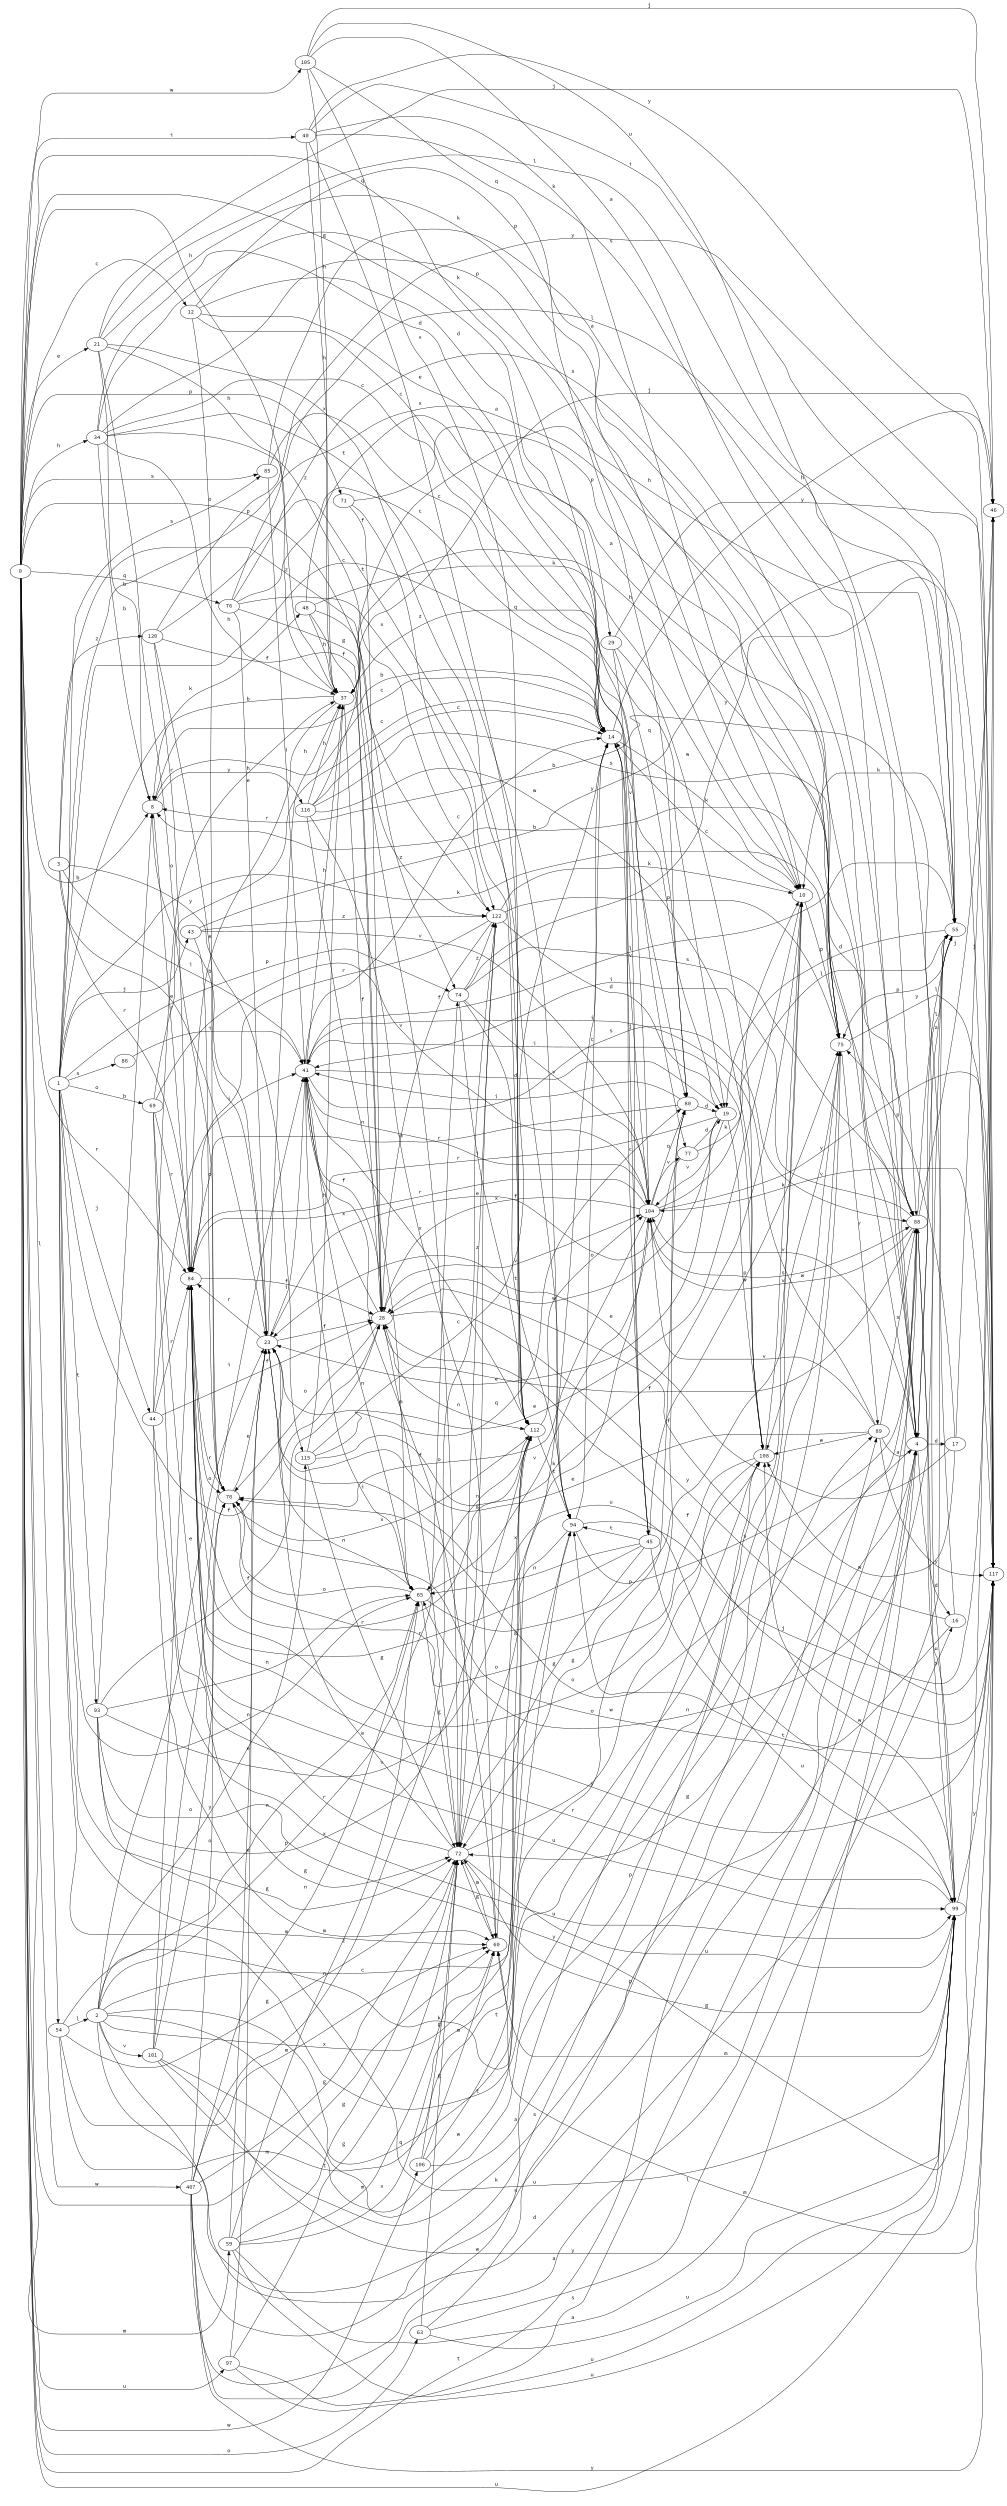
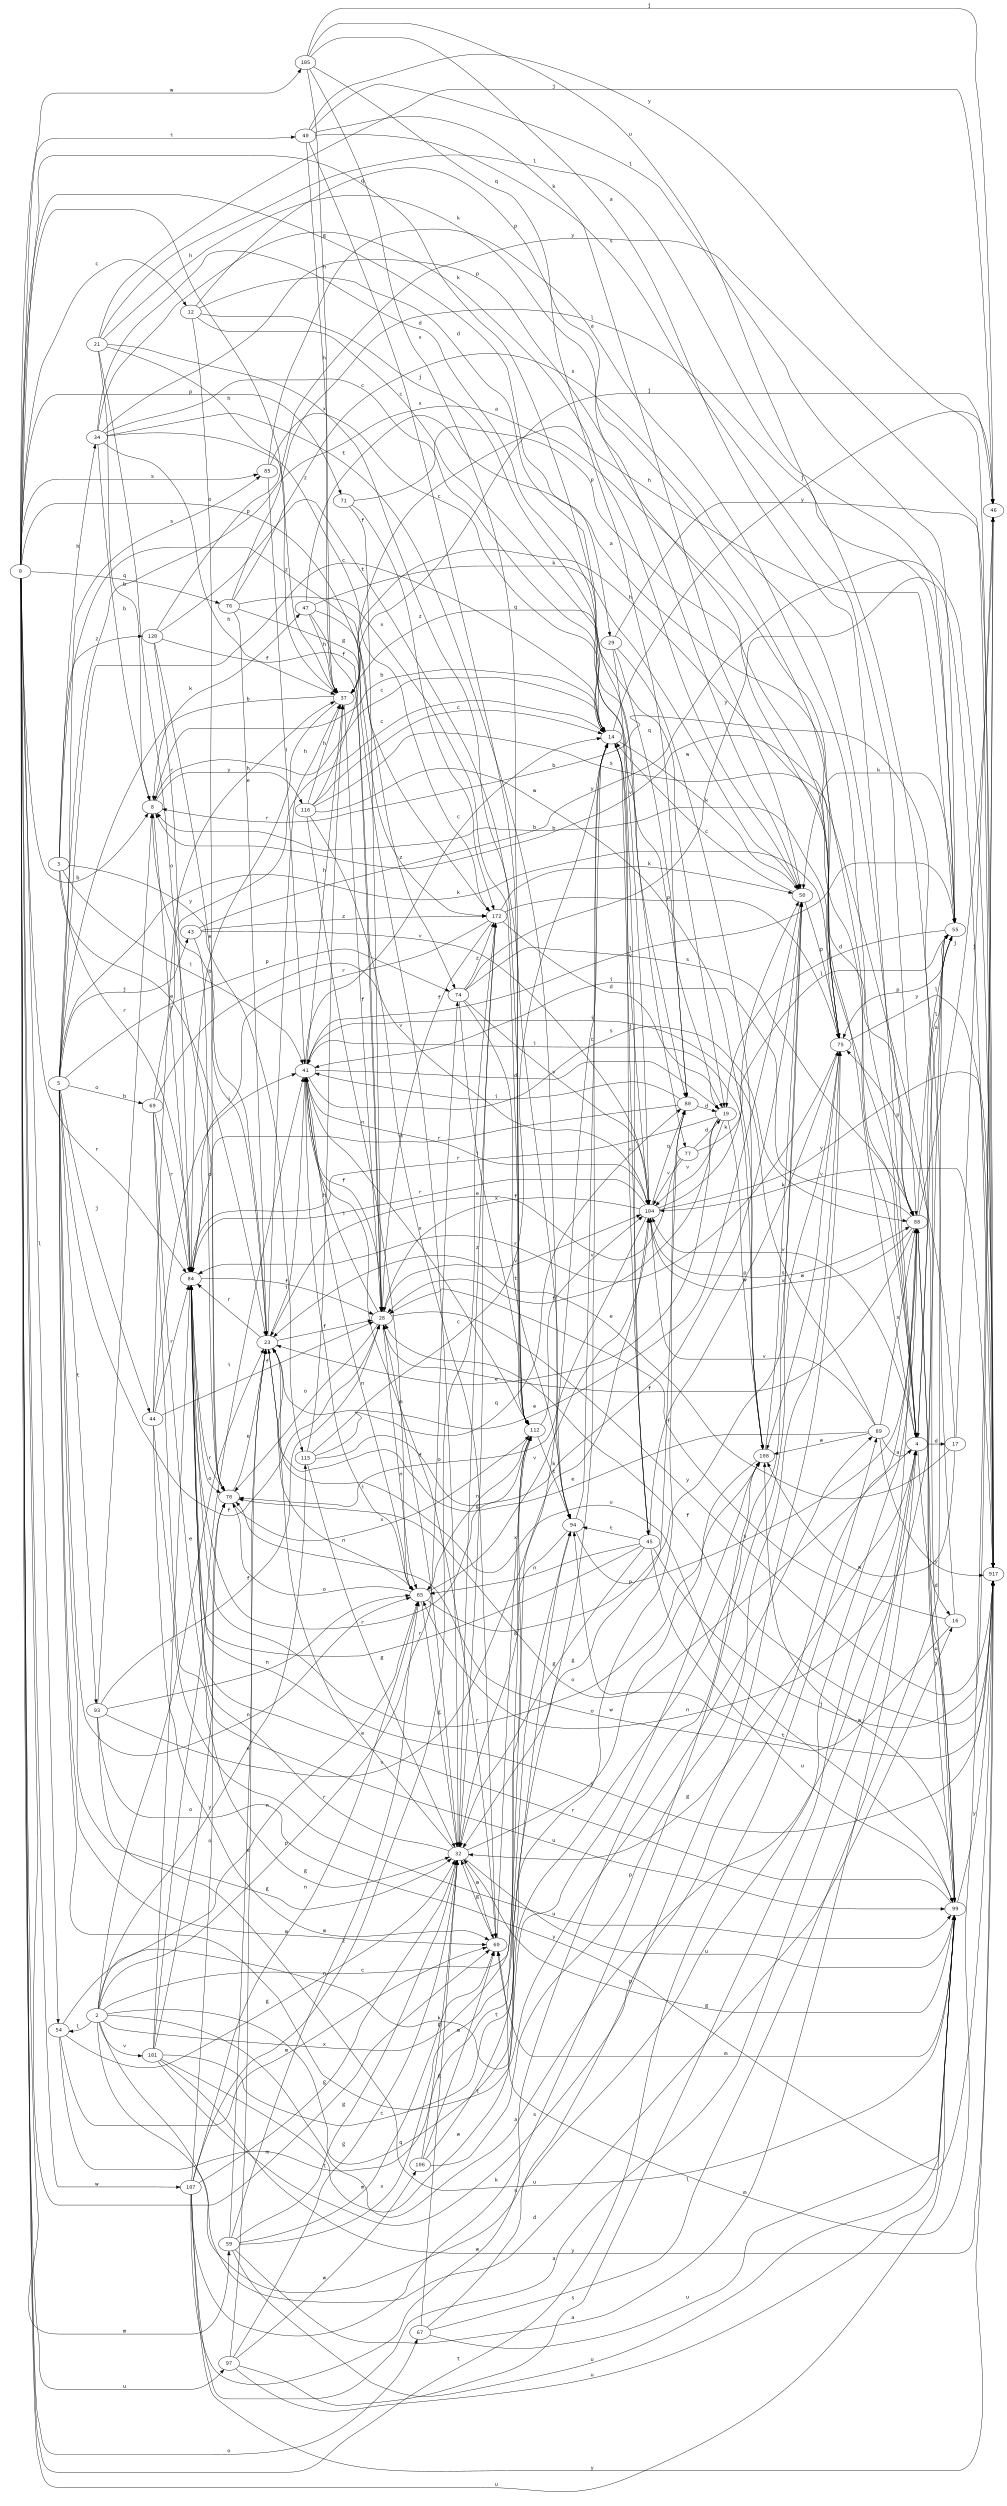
  strict digraph {
    fontname="Source Code Pro"
    rankdir=LR
    node [fontname="Source Code Pro"]
    edge [fontname="Source Code Pro"]
    0
    8
    12
    21
    29
    34
    37
    40
    54
    59
    60
-   67 [label=63]
+   67
    71
    74
    76
    77
    84
    85
    89
    97
    99
    105
    106
-   107 [label=407]
+   107
    14
    116
    70
    19
    45
    75
-   50 [label=10]
+   50
    112
    55
    46
    80
    104
    108
-   117
-   122
+   117 [label=917]
+   122 [label=172]
    94
    28
    88
-   32 [label=72]
+   32
    4
    65
    23
    41
-   1
+   1 [label=5]
    43
    44
-   47 [label=48]
+   47
    69
-   86
    93
    16
    17
    2
    101
    115
    3
    120
    0 -> 8 [label=b]
    0 -> 12 [label=c]
-   0 -> 21 [label=e]
    0 -> 29 [label=g]
-   0 -> 34 [label=h]
+   3 -> 34 [label=h]
    0 -> 37 [label=h]
    0 -> 40 [label=i]
    0 -> 54 [label=l]
    0 -> 59 [label=m]
    0 -> 60 [label=m]
    0 -> 67 [label=o]
    0 -> 71 [label=p]
    0 -> 74 [label=p]
    0 -> 76 [label=q]
    0 -> 77 [label=q]
    0 -> 84 [label=r]
    0 -> 85 [label=s]
    0 -> 89 [label=t]
    0 -> 97 [label=u]
    0 -> 99 [label=u]
    0 -> 105 [label=w]
-   0 -> 106 [label=w]
+   97 -> 106 [label=w]
    0 -> 107 [label=w]
    8 -> 84 [label=r]
    8 -> 14 [label=c]
    8 -> 116 [label=y]
    12 -> 14 [label=c]
    12 -> 70 [label=o]
    12 -> 19 [label=d]
-   12 -> 45 [label=e]
+   12 -> 45 [label=j]
    12 -> 75 [label=p]
    21 -> 8 [label=b]
    21 -> 37 [label=h]
    21 -> 70 [label=o]
    21 -> 50 [label=k]
    21 -> 112 [label=x]
    21 -> 55 [label=l]
    21 -> 46 [label=j]
    29 -> 80 [label=q]
    29 -> 104 [label=v]
    29 -> 108 [label=w]
    29 -> 117 [label=y]
    34 -> 8 [label=b]
    34 -> 37 [label=h]
    34 -> 14 [label=c]
    34 -> 19 [label=d]
    34 -> 75 [label=p]
    34 -> 50 [label=k]
    34 -> 122 [label=z]
    34 -> 94 [label=t]
    37 -> 8 [label=b]
    37 -> 84 [label=r]
    37 -> 80 [label=q]
    37 -> 28 [label=f]
    40 -> 37 [label=h]
    40 -> 50 [label=k]
    40 -> 112 [label=x]
-   40 -> 55 [label=i]
+   40 -> 55 [label=l]
    40 -> 117 [label=y]
    40 -> 88 [label=s]
    54 -> 60 [label=m]
    54 -> 50 [label=k]
    54 -> 94 [label=t]
    54 -> 32 [label=g]
    59 -> 60 [label=m]
    59 -> 99 [label=u]
    59 -> 112 [label=x]
    59 -> 32 [label=g]
    59 -> 4 [label=a]
    59 -> 65 [label=n]
    59 -> 23 [label=e]
    60 -> 112 [label=x]
    60 -> 32 [label=g]
    67 -> 99 [label=u]
    67 -> 75 [label=p]
    67 -> 55 [label=l]
    67 -> 32 [label=g]
    71 -> 75 [label=p]
    71 -> 122 [label=z]
    71 -> 28 [label=f]
    74 -> 112 [label=x]
    74 -> 104 [label=v]
    74 -> 117 [label=y]
    74 -> 122 [label=z]
    74 -> 94 [label=t]
    74 -> 88 [label=s]
-   76 -> 14 [label=c]
+   101 -> 14 [label=c]
    76 -> 112 [label=x]
    76 -> 55 [label=l]
    76 -> 88 [label=s]
    76 -> 32 [label=g]
    76 -> 23 [label=e]
    77 -> 19 [label=d]
    77 -> 55 [label=l]
-   104 -> 77 [label=v]
+   77 -> 104 [label=v]
    77 -> 23 [label=e]
    84 -> 70 [label=o]
    84 -> 117 [label=y]
    84 -> 28 [label=f]
    85 -> 14 [label=c]
    85 -> 4 [label=a]
    85 -> 41 [label=i]
    89 -> 104 [label=v]
    89 -> 108 [label=w]
    89 -> 117 [label=y]
    89 -> 88 [label=s]
    89 -> 4 [label=a]
    89 -> 23 [label=e]
    89 -> 41 [label=i]
    97 -> 99 [label=u]
    97 -> 88 [label=s]
    97 -> 32 [label=g]
    97 -> 23 [label=e]
+   99 -> 8 [label=b]
    99 -> 60 [label=m]
    99 -> 84 [label=r]
    99 -> 108 [label=w]
    99 -> 117 [label=y]
    99 -> 88 [label=s]
    99 -> 32 [label=g]
    105 -> 37 [label=h]
    105 -> 99 [label=u]
    105 -> 112 [label=x]
    105 -> 46 [label=j]
    105 -> 80 [label=q]
    105 -> 4 [label=a]
    106 -> 60 [label=m]
    106 -> 75 [label=p]
    106 -> 94 [label=t]
    106 -> 32 [label=g]
    107 -> 70 [label=o]
    107 -> 50 [label=k]
    107 -> 108 [label=w]
    107 -> 117 [label=y]
    107 -> 122 [label=z]
    107 -> 32 [label=g]
    107 -> 4 [label=a]
    107 -> 65 [label=n]
    14 -> 8 [label=b]
    14 -> 45 [label=j]
    14 -> 50 [label=k]
-   14 -> 46 [label=h]
+   14 -> 46 [label=j]
    14 -> 104 [label=v]
    116 -> 37 [label=h]
    116 -> 60 [label=m]
    116 -> 14 [label=c]
    116 -> 46 [label=j]
    116 -> 108 [label=w]
    116 -> 88 [label=s]
    116 -> 65 [label=n]
    70 -> 84 [label=r]
    70 -> 112 [label=x]
    70 -> 23 [label=e]
    19 -> 84 [label=r]
    19 -> 104 [label=v]
    19 -> 108 [label=w]
-   19 -> 28 [label=w]
+   19 -> 28 [label=f]
    19 -> 23 [label=e]
    45 -> 84 [label=r]
    45 -> 99 [label=u]
    45 -> 14 [label=c]
    45 -> 75 [label=p]
    45 -> 94 [label=t]
    45 -> 32 [label=g]
    45 -> 65 [label=n]
-   75 -> 89 [label=r]
+   75 -> 84 [label=r]
    75 -> 108 [label=w]
    75 -> 117 [label=y]
    50 -> 14 [label=c]
    50 -> 75 [label=p]
    50 -> 23 [label=e]
    112 -> 84 [label=r]
-   112 -> 104 [label=o]
+   112 -> 104 [label=v]
    112 -> 94 [label=t]
    112 -> 65 [label=n]
    55 -> 37 [label=h]
    55 -> 19 [label=d]
    55 -> 75 [label=p]
    55 -> 50 [label=k]
    55 -> 4 [label=a]
    55 -> 65 [label=n]
    46 -> 60 [label=m]
    80 -> 84 [label=r]
    80 -> 19 [label=d]
    80 -> 32 [label=g]
    80 -> 41 [label=i]
    104 -> 84 [label=r]
    104 -> 70 [label=o]
    104 -> 50 [label=k]
    104 -> 80 [label=q]
    104 -> 117 [label=y]
    104 -> 28 [label=f]
    104 -> 88 [label=s]
    104 -> 41 [label=i]
    108 -> 84 [label=r]
-   108 -> 70 [label=o]
    108 -> 50 [label=k]
    108 -> 41 [label=i]
    117 -> 104 [label=v]
    117 -> 94 [label=t]
    117 -> 28 [label=f]
    122 -> 84 [label=r]
    122 -> 19 [label=d]
    122 -> 75 [label=p]
    122 -> 50 [label=k]
    122 -> 28 [label=f]
    122 -> 32 [label=g]
    94 -> 14 [label=c]
-   94 -> 46 [label=j]
+   45 -> 46 [label=j]
    94 -> 88 [label=s]
    94 -> 32 [label=g]
    28 -> 70 [label=o]
    28 -> 104 [label=v]
    28 -> 117 [label=y]
-   28 -> 112 [label=n]
-   28 -> 41 [label=x]
+   28 -> 65 [label=n]
+   28 -> 41 [label=i]
    88 -> 8 [label=b]
    88 -> 99 [label=u]
    88 -> 55 [label=l]
    88 -> 46 [label=j]
    88 -> 104 [label=v]
    88 -> 28 [label=f]
    88 -> 41 [label=i]
    32 -> 60 [label=m]
    32 -> 84 [label=r]
    32 -> 99 [label=u]
    32 -> 108 [label=w]
    32 -> 122 [label=z]
    32 -> 28 [label=f]
    32 -> 23 [label=e]
    4 -> 37 [label=h]
    4 -> 70 [label=o]
    4 -> 55 [label=l]
    4 -> 104 [label=v]
    4 -> 32 [label=g]
    4 -> 16 [label=d]
    4 -> 17 [label=d]
    65 -> 70 [label=o]
    65 -> 75 [label=p]
    65 -> 104 [label=v]
    65 -> 32 [label=g]
    65 -> 41 [label=i]
    23 -> 8 [label=b]
    23 -> 37 [label=h]
    23 -> 84 [label=r]
    23 -> 99 [label=u]
    23 -> 28 [label=f]
    23 -> 65 [label=n]
    23 -> 41 [label=i]
    41 -> 37 [label=h]
    41 -> 60 [label=m]
    41 -> 14 [label=c]
    41 -> 19 [label=d]
    41 -> 112 [label=x]
    41 -> 55 [label=l]
    41 -> 28 [label=f]
    41 -> 88 [label=s]
    41 -> 65 [label=n]
    1 -> 60 [label=m]
    1 -> 74 [label=p]
    1 -> 85 [label=s]
    1 -> 89 [label=t]
    1 -> 14 [label=c]
    1 -> 75 [label=k]
    1 -> 28 [label=f]
    1 -> 32 [label=g]
    1 -> 4 [label=a]
    1 -> 65 [label=n]
    1 -> 43 [label=j]
    1 -> 44 [label=j]
    1 -> 47 [label=k]
    1 -> 69 [label=o]
-   1 -> 86 [label=s]
    1 -> 93 [label=t]
    43 -> 70 [label=o]
    43 -> 104 [label=v]
    43 -> 117 [label=y]
    43 -> 122 [label=z]
    44 -> 37 [label=h]
    44 -> 60 [label=m]
    44 -> 84 [label=r]
    44 -> 99 [label=u]
    44 -> 28 [label=f]
    44 -> 41 [label=i]
    47 -> 37 [label=h]
    47 -> 50 [label=k]
    47 -> 122 [label=z]
    47 -> 28 [label=f]
    47 -> 4 [label=a]
    69 -> 84 [label=r]
    69 -> 99 [label=u]
    69 -> 14 [label=c]
    69 -> 104 [label=v]
    69 -> 32 [label=g]
-   86 -> 41 [label=i]
    93 -> 8 [label=b]
    93 -> 99 [label=u]
-   93 -> 112 [label=x]
    93 -> 104 [label=v]
    93 -> 117 [label=y]
    93 -> 28 [label=f]
    93 -> 65 [label=n]
    16 -> 8 [label=b]
    16 -> 70 [label=o]
    16 -> 28 [label=f]
    17 -> 75 [label=p]
    17 -> 46 [label=j]
    17 -> 108 [label=w]
    17 -> 23 [label=e]
-   54 -> 2 [label=l]
+   2 -> 54 [label=l]
    2 -> 74 [label=p]
    2 -> 14 [label=c]
    2 -> 112 [label=x]
    2 -> 80 [label=q]
    2 -> 88 [label=s]
    2 -> 4 [label=a]
    2 -> 65 [label=n]
    2 -> 23 [label=e]
    2 -> 16 [label=d]
    2 -> 101 [label=v]
    2 -> 115 [label=y]
    101 -> 84 [label=r]
    101 -> 70 [label=o]
    101 -> 108 [label=w]
    101 -> 117 [label=y]
    101 -> 88 [label=s]
    101 -> 41 [label=i]
    115 -> 37 [label=h]
    115 -> 14 [label=c]
    115 -> 50 [label=k]
    115 -> 80 [label=q]
    115 -> 32 [label=g]
    3 -> 84 [label=r]
    3 -> 122 [label=z]
    3 -> 23 [label=e]
    3 -> 41 [label=i]
    3 -> 115 [label=y]
    3 -> 120 [label=z]
    120 -> 84 [label=r]
    120 -> 117 [label=y]
    120 -> 94 [label=t]
    120 -> 28 [label=f]
    120 -> 23 [label=e]
  }
